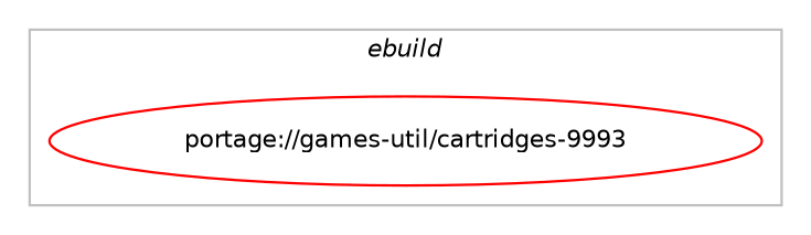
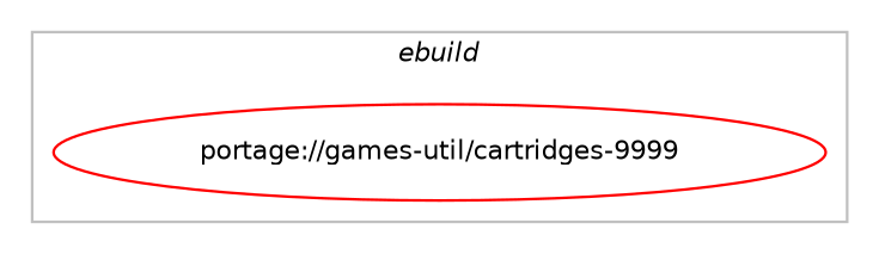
  digraph {
    compound=true
    concentrate=true
    fontname=Helvetica
    fontsize=10
    newrank=true
    rankdir=TB
    ranksep=1.5
-   n1 [color=red fontname=Helvetica fontsize=10 label="portage://games-util/cartridges-9993" width=4]
+   n1 [color=red fontname=Helvetica fontsize=10 label="portage://games-util/cartridges-9999" width=4]
    subgraph cluster_1 {
      color=gray
      label=<<i>ebuild</i>>
      n1
    }
    subgraph cluster_2 {
      color=gray
      label=<<i>dependencies</i>>
      subgraph cluster_3 {
        color=gray
        fillcolor="#eeeeee"
        label=<<i>compile</i>>
        style=filled
      }
      subgraph cluster_4 {
        color=gray
        fillcolor="#eeeeee"
        label=<<i>compile and run</i>>
        style=filled
      }
      subgraph cluster_5 {
        color=gray
        fillcolor="#eeeeee"
        label=<<i>run</i>>
        style=filled
      }
    }
    subgraph cluster_6 {
      color=gray
      label=<<i>candidates</i>>
      rank=same
    }
  }
